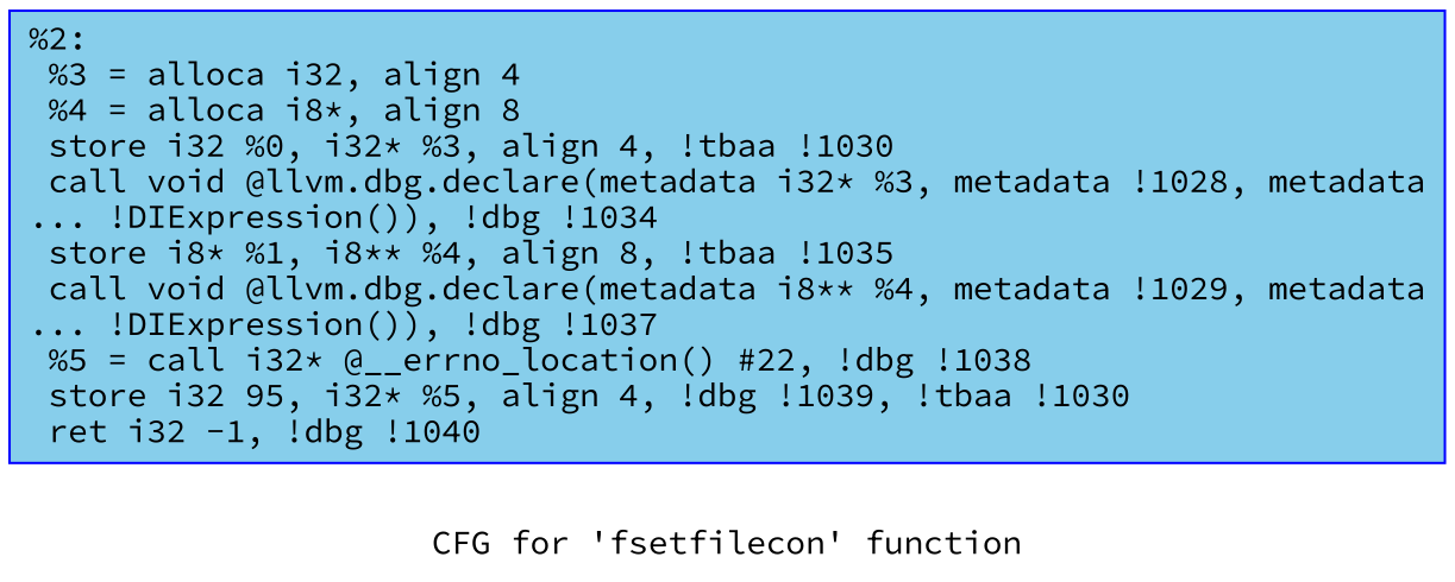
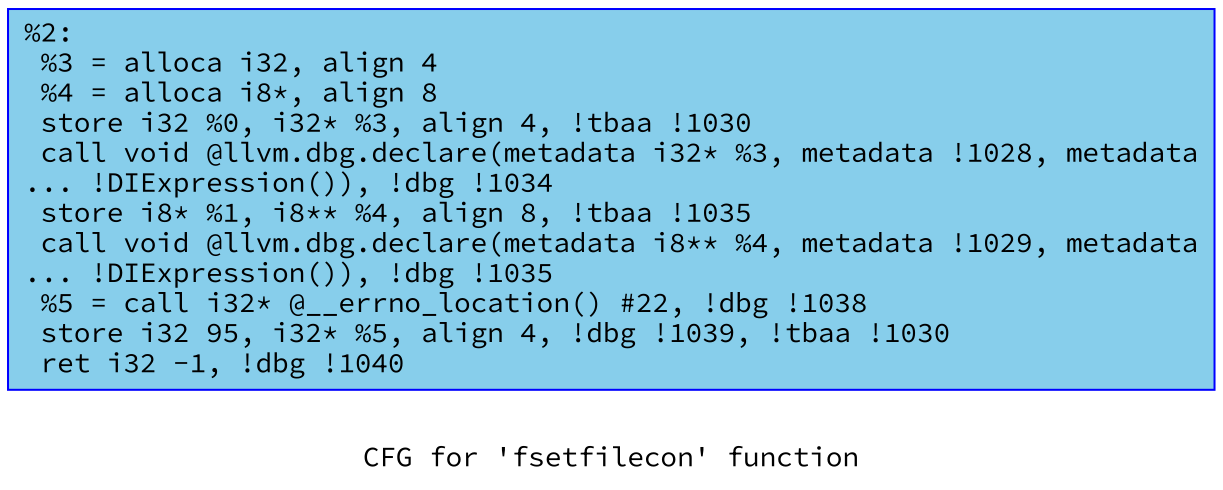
  digraph {
    label="CFG for 'fsetfilecon' function"
    fontname="Source Code Pro"
-   n1 [color=blue fillcolor=skyblue label="{%2:\l  %3 = alloca i32, align 4\l  %4 = alloca i8*, align 8\l  store i32 %0, i32* %3, align 4, !tbaa !1030\l  call void @llvm.dbg.declare(metadata i32* %3, metadata !1028, metadata\l... !DIExpression()), !dbg !1034\l  store i8* %1, i8** %4, align 8, !tbaa !1035\l  call void @llvm.dbg.declare(metadata i8** %4, metadata !1029, metadata\l... !DIExpression()), !dbg !1037\l  %5 = call i32* @__errno_location() #22, !dbg !1038\l  store i32 95, i32* %5, align 4, !dbg !1039, !tbaa !1030\l  ret i32 -1, !dbg !1040\l}" shape=record style=filled fontname="Source Code Pro"]
+   n1 [color=blue fillcolor=skyblue label="{%2:\l  %3 = alloca i32, align 4\l  %4 = alloca i8*, align 8\l  store i32 %0, i32* %3, align 4, !tbaa !1030\l  call void @llvm.dbg.declare(metadata i32* %3, metadata !1028, metadata\l... !DIExpression()), !dbg !1034\l  store i8* %1, i8** %4, align 8, !tbaa !1035\l  call void @llvm.dbg.declare(metadata i8** %4, metadata !1029, metadata\l... !DIExpression()), !dbg !1035\l  %5 = call i32* @__errno_location() #22, !dbg !1038\l  store i32 95, i32* %5, align 4, !dbg !1039, !tbaa !1030\l  ret i32 -1, !dbg !1040\l}" shape=record style=filled fontname="Source Code Pro"]
  }
